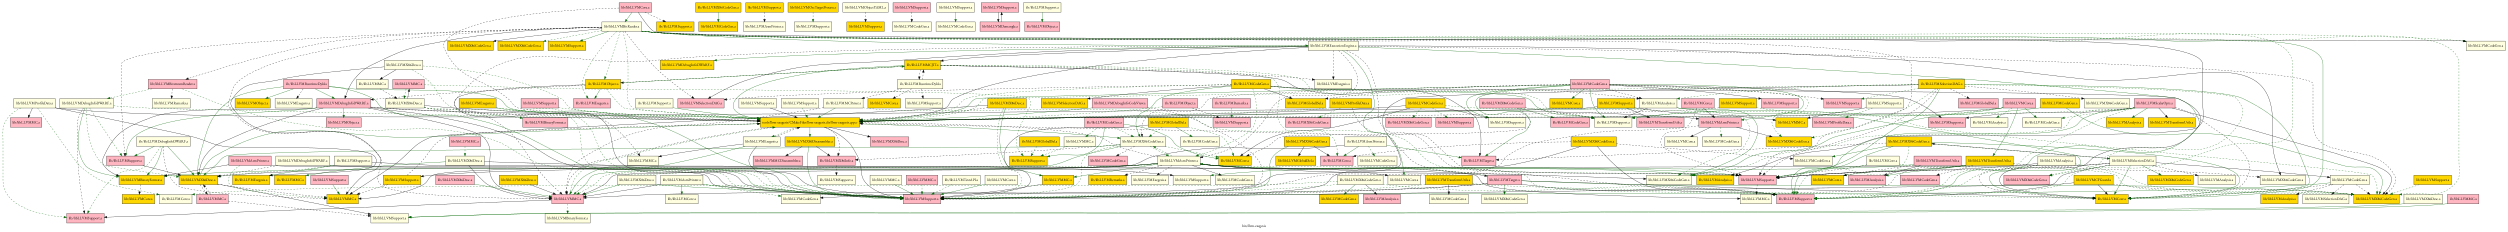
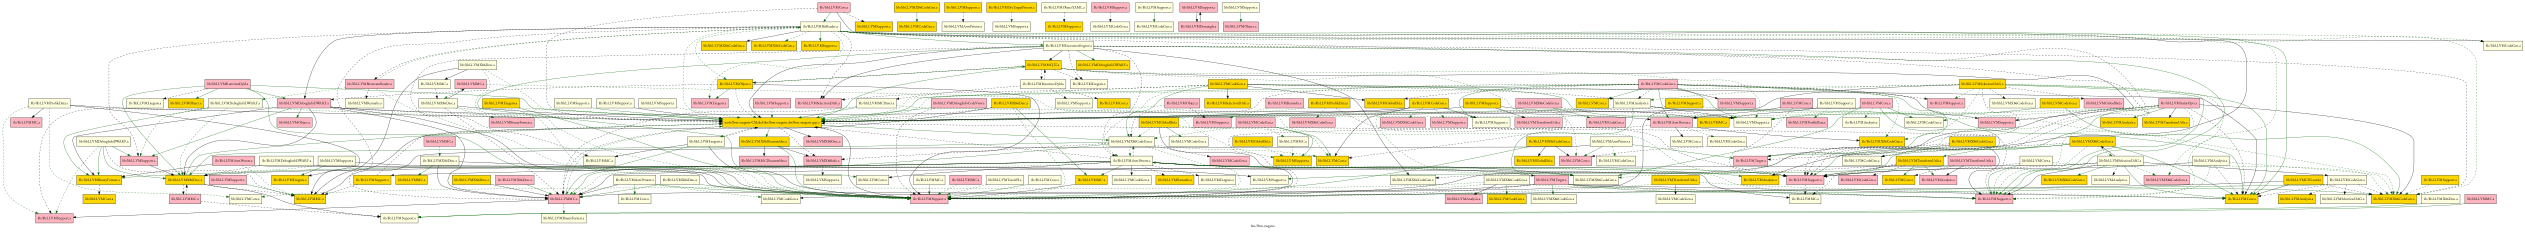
  digraph {
    fontname="EB Garamond"
    label="bin/llvm-exegesis"
    node [fillcolor=lightyellow fontname="EB Garamond" shape=record style=filled]
    edge [color=darkgreen fontname="EB Garamond" style=solid]
    n1 [fillcolor=gold label="{tools/llvm-exegesis/CMakeFiles/llvm-exegesis.dir/llvm-exegesis.cpp.o}"]
    n2 [fillcolor=lightpink label="{lib/libLLVMMC.a}"]
    n3 [fillcolor=lightpink label="{lib/libLLVMSupport.a}"]
    n4 [label="{lib/libLLVMX86CodeGen.a}"]
    n5 [fillcolor=lightpink label="{lib/libLLVMX86Desc.a}"]
    n6 [fillcolor=gold label="{lib/libLLVMX86Disassembler.a}"]
    n7 [fillcolor=lightpink label="{lib/libLLVMX86Info.a}"]
    n8 [label="{lib/libLLVMExegesis.a}"]
    n9 [fillcolor=lightpink label="{lib/libLLVMSupport.a}"]
    n10 [label="{lib/libLLVMBinaryFormat.a}"]
    n11 [fillcolor=gold label="{lib/libLLVMX86Desc.a}"]
    n12 [label="{lib/libLLVMAsmPrinter.a}"]
    n13 [fillcolor=lightpink label="{lib/libLLVMCodeGen.a}"]
    n14 [fillcolor=gold label="{lib/libLLVMCore.a}"]
    n15 [fillcolor=lightpink label="{lib/libLLVMMCDisassembler.a}"]
    n16 [label="{lib/libLLVMSupport.a}"]
    n17 [label="{lib/libLLVMMC.a}"]
    n18 [fillcolor=gold label="{lib/libLLVMMC.a}"]
    n19 [label="{lib/libLLVMSupport.a}"]
    n20 [fillcolor=lightpink label="{lib/libLLVMMC.a}"]
    n21 [fillcolor=lightpink label="{lib/libLLVMSupport.a}"]
    n22 [fillcolor=lightpink label="{lib/libLLVMSupport.a}"]
    n23 [label="{lib/libLLVMX86CodeGen.a}"]
    n24 [fillcolor=gold label="{lib/libLLVMMC.a}"]
    n25 [label="{lib/libLLVMExegesis.a}"]
    n26 [fillcolor=gold label="{lib/libLLVMSupport.a}"]
    n27 [label="{lib/libLLVMCodeGen.a}"]
    n28 [fillcolor=lightpink label="{lib/libLLVMTarget.a}"]
    n29 [fillcolor=gold label="{lib/libLLVMAnalysis.a}"]
    n30 [label="{lib/libLLVMCore.a}"]
    n31 [fillcolor=gold label="{lib/libLLVMBinaryFormat.a}"]
    n32 [fillcolor=gold label="{lib/libLLVMRemarks.a}"]
    n33 [label="{lib/libLLVMMC.a}"]
    n34 [fillcolor=gold label="{lib/libLLVMCore.a}"]
    n35 [fillcolor=gold label="{lib/libLLVMX86CodeGen.a}"]
    n36 [label="{lib/libLLVMX86CodeGen.a}"]
    n37 [fillcolor=gold label="{lib/libLLVMCore.a}"]
    n38 [fillcolor=gold label="{lib/libLLVMX86CodeGen.a}"]
    n39 [label="{lib/libLLVMSelectionDAG.a}"]
    n40 [label="{lib/libLLVMCodeGen.a}"]
    n41 [fillcolor=lightpink label="{lib/libLLVMTarget.a}"]
    n42 [fillcolor=lightpink label="{lib/libLLVMX86CodeGen.a}"]
    n43 [fillcolor=gold label="{lib/libLLVMX86CodeGen.a}"]
    n44 [label="{lib/libLLVMCodeGen.a}"]
    n45 [label="{lib/libLLVMAnalysis.a}"]
    n46 [label="{lib/libLLVMSelectionDAG.a}"]
    n47 [fillcolor=gold label="{lib/libLLVMAnalysis.a}"]
    n48 [fillcolor=gold label="{lib/libLLVMX86CodeGen.a}"]
    n49 [fillcolor=lightpink label="{lib/libLLVMCore.a}"]
    n50 [label="{lib/libLLVMX86CodeGen.a}"]
    n51 [fillcolor=gold label="{lib/libLLVMCodeGen.a}"]
    n52 [fillcolor=lightpink label="{lib/libLLVMAnalysis.a}"]
    n53 [label="{lib/libLLVMCore.a}"]
    n54 [fillcolor=gold label="{lib/libLLVMSupport.a}"]
    n55 [fillcolor=gold label="{lib/libLLVMX86CodeGen.a}"]
    n56 [fillcolor=gold label="{lib/libLLVMGlobalISel.a}"]
    n57 [fillcolor=gold label="{lib/libLLVMX86CodeGen.a}"]
    n58 [fillcolor=gold label="{lib/libLLVMCodeGen.a}"]
    n59 [label="{lib/libLLVMSupport.a}"]
    n60 [fillcolor=lightpink label="{lib/libLLVMX86CodeGen.a}"]
    n61 [label="{lib/libLLVMSupport.a}"]
    n62 [fillcolor=lightpink label="{lib/libLLVMCodeGen.a}"]
    n63 [label="{lib/libLLVMX86Desc.a}"]
    n64 [label="{lib/libLLVMX86Desc.a}"]
    n65 [fillcolor=lightpink label="{lib/libLLVMMC.a}"]
    n66 [fillcolor=lightpink label="{lib/libLLVMBinaryFormat.a}"]
    n67 [fillcolor=gold label="{lib/libLLVMSupport.a}"]
    n68 [label="{lib/libLLVMMC.a}"]
    n69 [fillcolor=gold label="{lib/libLLVMX86Desc.a}"]
    n70 [label="{lib/libLLVMX86Desc.a}"]
    n71 [label="{lib/libLLVMMC.a}"]
    n72 [label="{lib/libLLVMX86Desc.a}"]
    n73 [label="{lib/libLLVMSupport.a}"]
    n74 [fillcolor=gold label="{lib/libLLVMMC.a}"]
    n75 [fillcolor=lightpink label="{lib/libLLVMMC.a}"]
    n76 [fillcolor=lightpink label="{lib/libLLVMX86Desc.a}"]
    n77 [fillcolor=lightpink label="{lib/libLLVMMC.a}"]
    n78 [fillcolor=gold label="{lib/libLLVMX86Desc.a}"]
    n79 [label="{lib/libLLVMMC.a}"]
    n80 [label="{lib/libLLVMX86Desc.a}"]
    n81 [label="{lib/libLLVMSupport.a}"]
    n82 [fillcolor=gold label="{lib/libLLVMExegesis.a}"]
    n83 [fillcolor=gold label="{lib/libLLVMExegesis.a}"]
    n84 [label="{lib/libLLVMAsmPrinter.a}"]
    n85 [label="{lib/libLLVMCodeGen.a}"]
    n86 [label="{lib/libLLVMMCParser.a}"]
    n87 [fillcolor=lightpink label="{lib/libLLVMAsmPrinter.a}"]
    n88 [fillcolor=lightpink label="{lib/libLLVMAsmPrinter.a}"]
    n89 [fillcolor=gold label="{lib/libLLVMX86CodeGen.a}"]
    n90 [label="{lib/libLLVMCodeGen.a}"]
    n91 [label="{lib/libLLVMCore.a}"]
    n92 [fillcolor=gold label="{lib/libLLVMSupport.a}"]
    n93 [label="{lib/libLLVMAsmPrinter.a}"]
    n94 [label="{lib/libLLVMAsmPrinter.a}"]
    n95 [label="{lib/libLLVMCodeGen.a}"]
    n96 [label="{lib/libLLVMCore.a}"]
    n97 [label="{lib/libLLVMDebugInfoDWARF.a}"]
    n98 [fillcolor=lightpink label="{lib/libLLVMSupport.a}"]
    n99 [fillcolor=lightpink label="{lib/libLLVMDebugInfoDWARF.a}"]
    n100 [fillcolor=lightpink label="{lib/libLLVMObject.a}"]
    n101 [label="{lib/libLLVMDebugInfoDWARF.a}"]
    n102 [label="{lib/libLLVMDebugInfoDWARF.a}"]
    n103 [fillcolor=gold label="{lib/libLLVMCFGuard.a}"]
    n104 [fillcolor=gold label="{lib/libLLVMGlobalISel.a}"]
    n105 [label="{lib/libLLVMCodeGen.a}"]
    n106 [fillcolor=gold label="{lib/libLLVMGlobalISel.a}"]
    n107 [fillcolor=gold label="{lib/libLLVMSelectionDAG.a}"]
    n108 [fillcolor=lightpink label="{lib/libLLVMSupport.a}"]
    n109 [label="{lib/libLLVMX86CodeGen.a}"]
    n110 [fillcolor=lightpink label="{lib/libLLVMGlobalISel.a}"]
    n111 [label="{lib/libLLVMAnalysis.a}"]
    n112 [fillcolor=gold label="{lib/libLLVMMCJIT.a}"]
    n113 [label="{lib/libLLVMExegesis.a}"]
    n114 [label="{lib/libLLVMRuntimeDyld.a}"]
    n115 [fillcolor=gold label="{lib/libLLVMObject.a}"]
    n116 [label="{lib/libLLVMExecutionEngine.a}"]
    n117 [fillcolor=lightpink label="{lib/libLLVMSelectionDAG.a}"]
    n118 [label="{lib/libLLVMX86CodeGen.a}"]
    n119 [fillcolor=gold label="{lib/libLLVMDebugInfoDWARF.a}"]
    n120 [label="{lib/libLLVMSupport.a}"]
    n121 [fillcolor=gold label="{lib/libLLVMCore.a}"]
    n122 [fillcolor=lightpink label="{lib/libLLVMExegesis.a}"]
    n123 [fillcolor=lightpink label="{lib/libLLVMSupport.a}"]
    n124 [fillcolor=gold label="{lib/libLLVMOrcTargetProcess.a}"]
    n125 [label="{lib/libLLVMSupport.a}"]
    n126 [label="{lib/libLLVMObjectYAML.a}"]
    n127 [fillcolor=gold label="{lib/libLLVMSupport.a}"]
    n128 [label="{lib/libLLVMSupport.a}"]
    n129 [fillcolor=lightpink label="{lib/libLLVMRuntimeDyld.a}"]
    n130 [label="{lib/libLLVMExegesis.a}"]
    n131 [fillcolor=gold label="{lib/libLLVMObject.a}"]
    n132 [fillcolor=lightpink label="{lib/libLLVMCodeGen.a}"]
    n133 [fillcolor=lightpink label="{lib/libLLVMSupport.a}"]
    n134 [label="{lib/libLLVMCodeGen.a}"]
    n135 [fillcolor=lightpink label="{lib/libLLVMMC.a}"]
    n136 [fillcolor=gold label="{lib/libLLVMCodeGen.a}"]
    n137 [fillcolor=gold label="{lib/libLLVMCodeGen.a}"]
    n138 [fillcolor=lightpink label="{lib/libLLVMSupport.a}"]
    n139 [label="{lib/libLLVMSupport.a}"]
    n140 [fillcolor=lightpink label="{lib/libLLVMX86CodeGen.a}"]
    n141 [fillcolor=gold label="{lib/libLLVMSupport.a}"]
    n142 [fillcolor=lightpink label="{lib/libLLVMCodeGen.a}"]
    n143 [fillcolor=gold label="{lib/libLLVMGlobalISel.a}"]
    n144 [fillcolor=lightpink label="{lib/libLLVMSupport.a}"]
    n145 [fillcolor=lightpink label="{lib/libLLVMSupport.a}"]
    n146 [fillcolor=gold label="{lib/libLLVMCore.a}"]
    n147 [label="{lib/libLLVMSupport.a}"]
    n148 [label="{lib/libLLVMCodeGen.a}"]
    n149 [fillcolor=gold label="{lib/libLLVMCodeGen.a}"]
    n150 [fillcolor=gold label="{lib/libLLVMSelectionDAG.a}"]
    n151 [fillcolor=lightpink label="{lib/libLLVMScalarOpts.a}"]
    n152 [label="{lib/libLLVMCodeGen.a}"]
    n153 [fillcolor=gold label="{lib/libLLVMTransformUtils.a}"]
    n154 [fillcolor=gold label="{lib/libLLVMAnalysis.a}"]
    n155 [fillcolor=gold label="{lib/libLLVMTransformUtils.a}"]
    n156 [fillcolor=lightpink label="{lib/libLLVMCodeGen.a}"]
    n157 [fillcolor=lightpink label="{lib/libLLVMAnalysis.a}"]
    n158 [fillcolor=gold label="{lib/libLLVMCore.a}"]
    n159 [fillcolor=gold label="{lib/libLLVMSupport.a}"]
    n160 [fillcolor=gold label="{lib/libLLVMMC.a}"]
    n161 [fillcolor=lightpink label="{lib/libLLVMTransformUtils.a}"]
    n162 [fillcolor=lightpink label="{lib/libLLVMTransformUtils.a}"]
    n163 [fillcolor=gold label="{lib/libLLVMTransformUtils.a}"]
    n164 [label="{lib/libLLVMCodeGen.a}"]
    n165 [label="{lib/libLLVMAnalysis.a}"]
    n166 [label="{lib/libLLVMProfileData.a}"]
    n167 [fillcolor=lightpink label="{lib/libLLVMMC.a}"]
    n168 [fillcolor=lightpink label="{lib/libLLVMSupport.a}"]
    n169 [fillcolor=lightpink label="{lib/libLLVMDemangle.a}"]
    n170 [fillcolor=gold label="{lib/libLLVMProfileData.a}"]
    n171 [fillcolor=lightpink label="{lib/libLLVMX86CodeGen.a}"]
    n172 [label="{lib/libLLVMSupport.a}"]
    n173 [fillcolor=lightpink label="{lib/libLLVMObject.a}"]
    n174 [fillcolor=lightpink label="{lib/libLLVMObject.a}"]
    n175 [fillcolor=lightpink label="{lib/libLLVMSupport.a}"]
    n176 [fillcolor=lightpink label="{lib/libLLVMDebugInfoCodeView.a}"]
    n177 [label="{lib/libLLVMBitReader.a}"]
    n178 [fillcolor=gold label="{lib/libLLVMX86CodeGen.a}"]
    n179 [fillcolor=gold label="{lib/libLLVMX86CodeGen.a}"]
    n180 [fillcolor=gold label="{lib/libLLVMSupport.a}"]
    n181 [label="{lib/libLLVMCodeGen.a}"]
    n182 [fillcolor=lightpink label="{lib/libLLVMBitstreamReader.a}"]
    n183 [label="{lib/libLLVMRemarks.a}"]
    n184 [label="{lib/libLLVMTextAPI.a}"]
    n185 [label="{lib/libLLVMCore.a}"]
    n186 [fillcolor=lightpink label="{lib/libLLVMCore.a}"]
    n187 [label="{lib/libLLVMAnalysis.a}"]
    n188 [fillcolor=lightpink label="{lib/libLLVMSupport.a}"]
    n189 [fillcolor=lightpink label="{lib/libLLVMCore.a}"]
    n190 [label="{lib/libLLVMSupport.a}"]
    n191 [fillcolor=lightpink label="{lib/libLLVMProfileData.a}"]
    n192 [fillcolor=lightpink label="{lib/libLLVMCore.a}"]
    n193 [fillcolor=gold label="{lib/libLLVMSupport.a}"]
    n194 [label="{lib/libLLVMSupport.a}"]
    n195 [label="{lib/libLLVMCore.a}"]
    n196 [fillcolor=lightpink label="{lib/libLLVMRemarks.a}"]
    n1 -> n2 [color=black style=dashed]
    n1 -> n3 [color=black]
    n1 -> n4
    n1 -> n5 [color=black]
    n1 -> n6
    n1 -> n7 [color=black style=dashed]
    n1 -> n8 [style=dashed]
    n2 -> n1 [style=dashed]
    n2 -> n9 [color=black]
    n2 -> n10 [style=dashed]
    n4 -> n2
    n4 -> n3 [style=dashed]
    n4 -> n7 [color=black style=dashed]
    n4 -> n11
    n4 -> n12 [style=dashed]
    n4 -> n13 [color=black style=dashed]
    n4 -> n14 [style=dashed]
    n6 -> n3
    n6 -> n7 [color=black]
    n6 -> n15 [color=black]
    n7 -> n16 [color=black style=dashed]
    n8 -> n1 [color=black style=dashed]
    n8 -> n2
    n8 -> n3 [color=black]
    n8 -> n17 [color=black]
    n11 -> n1
    n11 -> n18 [color=black style=dashed]
    n11 -> n19 [color=black]
    n11 -> n20 [color=black style=dashed]
    n12 -> n1 [color=black style=dashed]
    n12 -> n2 [style=dashed]
    n12 -> n4 [style=dashed]
    n12 -> n11 [color=black]
    n12 -> n21
    n12 -> n22 [style=dashed]
    n12 -> n23 [color=black]
    n12 -> n24
    n12 -> n25 [color=black style=dashed]
    n12 -> n26 [color=black]
    n12 -> n27 [color=black]
    n12 -> n28 [color=black]
    n12 -> n29
    n12 -> n30 [color=black]
    n12 -> n31
    n12 -> n32 [color=black style=dashed]
    n20 -> n11 [color=black style=dashed]
    n20 -> n19 [color=black style=dashed]
    n21 -> n33 [color=black style=dashed]
    n22 -> n1 [color=black style=dashed]
    n24 -> n3 [color=black]
    n26 -> n1 [color=black style=dashed]
    n26 -> n18 [color=black style=dashed]
    n28 -> n2 [color=black]
    n28 -> n3 [color=black style=dashed]
    n28 -> n12 [style=dashed]
    n28 -> n22 [color=black]
    n28 -> n34 [color=black]
    n28 -> n35
    n28 -> n36
    n31 -> n37 [color=black style=dashed]
    n38 -> n21
    n38 -> n22 [style=dashed]
    n38 -> n34
    n38 -> n39 [style=dashed]
    n38 -> n40
    n38 -> n41 [color=black style=dashed]
    n39 -> n2 [color=black]
    n39 -> n21 [color=black style=dashed]
    n39 -> n22 [color=black]
    n39 -> n34
    n39 -> n38 [color=black]
    n39 -> n42 [style=dashed]
    n39 -> n43
    n39 -> n44 [color=black]
    n39 -> n45 [color=black style=dashed]
    n44 -> n3
    n44 -> n34 [color=black style=dashed]
    n44 -> n35 [color=black style=dashed]
    n44 -> n46 [color=black style=dashed]
    n44 -> n47 [color=black style=dashed]
    n48 -> n3 [color=black]
    n48 -> n22 [color=black]
    n48 -> n40 [color=black style=dashed]
    n48 -> n49 [color=black style=dashed]
    n50 -> n3 [style=dashed]
    n50 -> n22 [style=dashed]
    n50 -> n51
    n50 -> n52 [color=black]
    n50 -> n53 [style=dashed]
    n54 -> n35 [style=dashed]
    n55 -> n3
    n55 -> n49 [color=black]
    n55 -> n56 [color=black]
    n57 -> n58
    n59 -> n1 [style=dashed]
    n60 -> n14 [color=black style=dashed]
    n60 -> n61 [color=black style=dashed]
    n60 -> n62
    n63 -> n19
    n64 -> n1 [color=black]
    n64 -> n2 [color=black style=dashed]
    n64 -> n3 [style=dashed]
    n64 -> n65 [color=black]
    n64 -> n66 [style=dashed]
    n65 -> n64 [style=dashed]
    n65 -> n67 [style=dashed]
    n68 -> n3
    n69 -> n1 [color=black style=dashed]
    n69 -> n3 [style=dashed]
    n69 -> n18 [color=black]
    n69 -> n24
    n70 -> n1 [style=dashed]
    n70 -> n3 [style=dashed]
    n70 -> n18 [color=black]
    n70 -> n71 [color=black]
    n71 -> n64 [color=black style=dashed]
    n72 -> n2 [color=black]
    n72 -> n73 [color=black]
    n72 -> n74
    n75 -> n72 [style=dashed]
    n76 -> n2
    n77 -> n19
    n78 -> n2 [color=black]
    n79 -> n67 [style=dashed]
    n80 -> n2
    n80 -> n3
    n81 -> n11 [style=dashed]
    n81 -> n33 [color=black]
    n81 -> n82
    n83 -> n1 [style=dashed]
    n83 -> n3
    n84 -> n18 [color=black]
    n84 -> n41
    n84 -> n49
    n84 -> n85 [style=dashed]
    n86 -> n1
    n86 -> n2 [color=black style=dashed]
    n86 -> n21 [style=dashed]
    n87 -> n3 [color=black]
    n87 -> n18 [style=dashed]
    n87 -> n31 [color=black]
    n88 -> n3 [color=black style=dashed]
    n88 -> n89 [color=black]
    n88 -> n90 [style=dashed]
    n88 -> n91 [color=black]
    n92 -> n93 [color=black style=dashed]
    n94 -> n2 [color=black]
    n94 -> n3
    n94 -> n95 [style=dashed]
    n94 -> n96
    n97 -> n9 [style=dashed]
    n97 -> n11
    n97 -> n18 [color=black style=dashed]
    n97 -> n31
    n97 -> n98
    n98 -> n11 [color=black]
    n99 -> n1 [color=black style=dashed]
    n99 -> n2 [color=black]
    n99 -> n3 [color=black]
    n99 -> n11 [color=black]
    n99 -> n31 [color=black]
    n99 -> n88 [color=black]
    n99 -> n98
    n99 -> n100
    n101 -> n3 [color=black]
    n101 -> n11 [color=black style=dashed]
    n102 -> n1 [style=dashed]
    n102 -> n9 [color=black style=dashed]
    n102 -> n11 [style=dashed]
    n102 -> n31
    n102 -> n98 [style=dashed]
    n103 -> n3 [color=black]
    n103 -> n34 [color=black]
    n103 -> n35 [color=black style=dashed]
    n104 -> n3 [color=black]
    n104 -> n4 [style=dashed]
    n104 -> n14 [style=dashed]
    n104 -> n105
    n106 -> n67 [style=dashed]
    n107 -> n1 [style=dashed]
    n107 -> n21 [color=black style=dashed]
    n107 -> n22
    n107 -> n34
    n107 -> n42 [style=dashed]
    n107 -> n89 [style=dashed]
    n107 -> n95 [color=black]
    n107 -> n108 [style=dashed]
    n107 -> n109 [color=black style=dashed]
    n107 -> n110 [color=black style=dashed]
    n107 -> n111 [style=dashed]
    n111 -> n1
    n111 -> n23
    n111 -> n34
    n111 -> n61 [color=black]
    n112 -> n1
    n112 -> n41 [color=black]
    n112 -> n49 [style=dashed]
    n112 -> n61 [style=dashed]
    n112 -> n113 [color=black style=dashed]
    n112 -> n114 [color=black style=dashed]
    n112 -> n115 [color=black style=dashed]
    n114 -> n86 [color=black style=dashed]
    n114 -> n112 [color=black style=dashed]
    n114 -> n120 [color=black style=dashed]
    n114 -> n121 [color=black style=dashed]
    n115 -> n1 [style=dashed]
    n115 -> n3 [color=black]
    n115 -> n99 [color=black style=dashed]
    n115 -> n112
    n115 -> n122
    n116 -> n1 [color=black]
    n116 -> n12 [color=black style=dashed]
    n116 -> n17 [color=black style=dashed]
    n116 -> n21 [color=black style=dashed]
    n116 -> n22
    n116 -> n30
    n116 -> n35 [color=black style=dashed]
    n116 -> n112 [color=black]
    n116 -> n113 [color=black style=dashed]
    n116 -> n117 [color=black]
    n116 -> n118 [color=black]
    n116 -> n119
    n123 -> n1 [style=dashed]
    n124 -> n125 [style=dashed]
    n126 -> n127 [color=black style=dashed]
    n128 -> n1
    n129 -> n1
    n129 -> n3
    n129 -> n11
    n129 -> n99
    n129 -> n130 [color=black style=dashed]
    n129 -> n131
    n132 -> n4 [style=dashed]
    n132 -> n14
    n132 -> n67
    n132 -> n79 [style=dashed]
    n133 -> n134 [color=black style=dashed]
    n135 -> n3 [style=dashed]
    n136 -> n35
    n136 -> n61
    n137 -> n1 [color=black]
    n137 -> n14 [color=black]
    n137 -> n23 [style=dashed]
    n137 -> n138 [style=dashed]
    n137 -> n139 [color=black]
    n137 -> n140 [style=dashed]
    n141 -> n1 [color=black style=dashed]
    n141 -> n35 [style=dashed]
    n142 -> n1
    n142 -> n4 [color=black style=dashed]
    n142 -> n41
    n142 -> n61
    n142 -> n88
    n142 -> n89 [style=dashed]
    n142 -> n108 [color=black style=dashed]
    n142 -> n111 [color=black style=dashed]
    n142 -> n139
    n142 -> n143 [color=black style=dashed]
    n142 -> n144 [color=black]
    n142 -> n145 [color=black]
    n142 -> n146
    n147 -> n148
    n149 -> n1 [style=dashed]
    n149 -> n4
    n149 -> n12 [style=dashed]
    n149 -> n34 [color=black]
    n149 -> n61
    n149 -> n111 [color=black style=dashed]
    n149 -> n117 [color=black style=dashed]
    n149 -> n143 [color=black]
    n149 -> n150 [color=black]
    n151 -> n1 [style=dashed]
    n151 -> n21
    n151 -> n22 [style=dashed]
    n151 -> n23 [style=dashed]
    n151 -> n34 [color=black style=dashed]
    n151 -> n35 [color=black]
    n151 -> n144 [color=black]
    n151 -> n152 [style=dashed]
    n151 -> n153 [color=black]
    n151 -> n154
    n155 -> n21 [color=black]
    n155 -> n33 [color=black style=dashed]
    n155 -> n118 [color=black style=dashed]
    n155 -> n156 [color=black style=dashed]
    n155 -> n157
    n155 -> n158
    n159 -> n1 [color=black]
    n159 -> n160 [color=black]
    n159 -> n161 [color=black]
    n162 -> n73
    n162 -> n157 [color=black]
    n162 -> n158 [color=black style=dashed]
    n163 -> n3 [style=dashed]
    n163 -> n34 [style=dashed]
    n163 -> n164 [color=black]
    n165 -> n21 [color=black]
    n165 -> n22 [style=dashed]
    n165 -> n34 [color=black style=dashed]
    n165 -> n35 [style=dashed]
    n166 -> n1 [color=black]
    n166 -> n9 [style=dashed]
    n166 -> n53 [style=dashed]
    n166 -> n82 [color=black]
    n166 -> n167 [color=black]
    n168 -> n169 [color=black]
    n169 -> n168 [color=black]
    n170 -> n1 [style=dashed]
    n170 -> n21 [color=black style=dashed]
    n170 -> n171 [style=dashed]
    n172 -> n173
    n174 -> n1 [style=dashed]
    n174 -> n175 [color=black style=dashed]
    n176 -> n1
    n176 -> n3 [color=black style=dashed]
    n177 -> n1 [style=dashed]
    n177 -> n2 [color=black style=dashed]
    n177 -> n21 [color=black style=dashed]
    n177 -> n22 [style=dashed]
    n177 -> n29 [color=black]
    n177 -> n34
    n177 -> n35 [style=dashed]
    n177 -> n98 [color=black style=dashed]
    n177 -> n99 [color=black]
    n177 -> n115 [style=dashed]
    n177 -> n116
    n177 -> n117 [color=black style=dashed]
    n177 -> n122 [style=dashed]
    n177 -> n178 [color=black]
    n177 -> n179 [style=dashed]
    n177 -> n180
    n177 -> n181 [style=dashed]
    n177 -> n182 [color=black style=dashed]
    n182 -> n3 [style=dashed]
    n182 -> n102 [style=dashed]
+   n182 -> n177 [style=dashed]
    n182 -> n183 [color=black style=dashed]
    n184 -> n3 [style=dashed]
    n185 -> n3
    n186 -> n1 [color=black]
    n186 -> n23
    n186 -> n61 [style=dashed]
    n186 -> n152
    n186 -> n155
    n186 -> n187 [style=dashed]
    n188 -> n18
    n189 -> n21 [color=black style=dashed]
    n189 -> n88 [color=black]
    n190 -> n160 [color=black]
    n190 -> n191 [style=dashed]
    n192 -> n1 [color=black style=dashed]
    n192 -> n177
    n192 -> n181 [color=black]
    n192 -> n193 [color=black style=dashed]
    n194 -> n1 [color=black]
    n195 -> n21 [color=black style=dashed]
    n195 -> n22
    n195 -> n35 [style=dashed]
    n196 -> n175 [style=dashed]
  }
